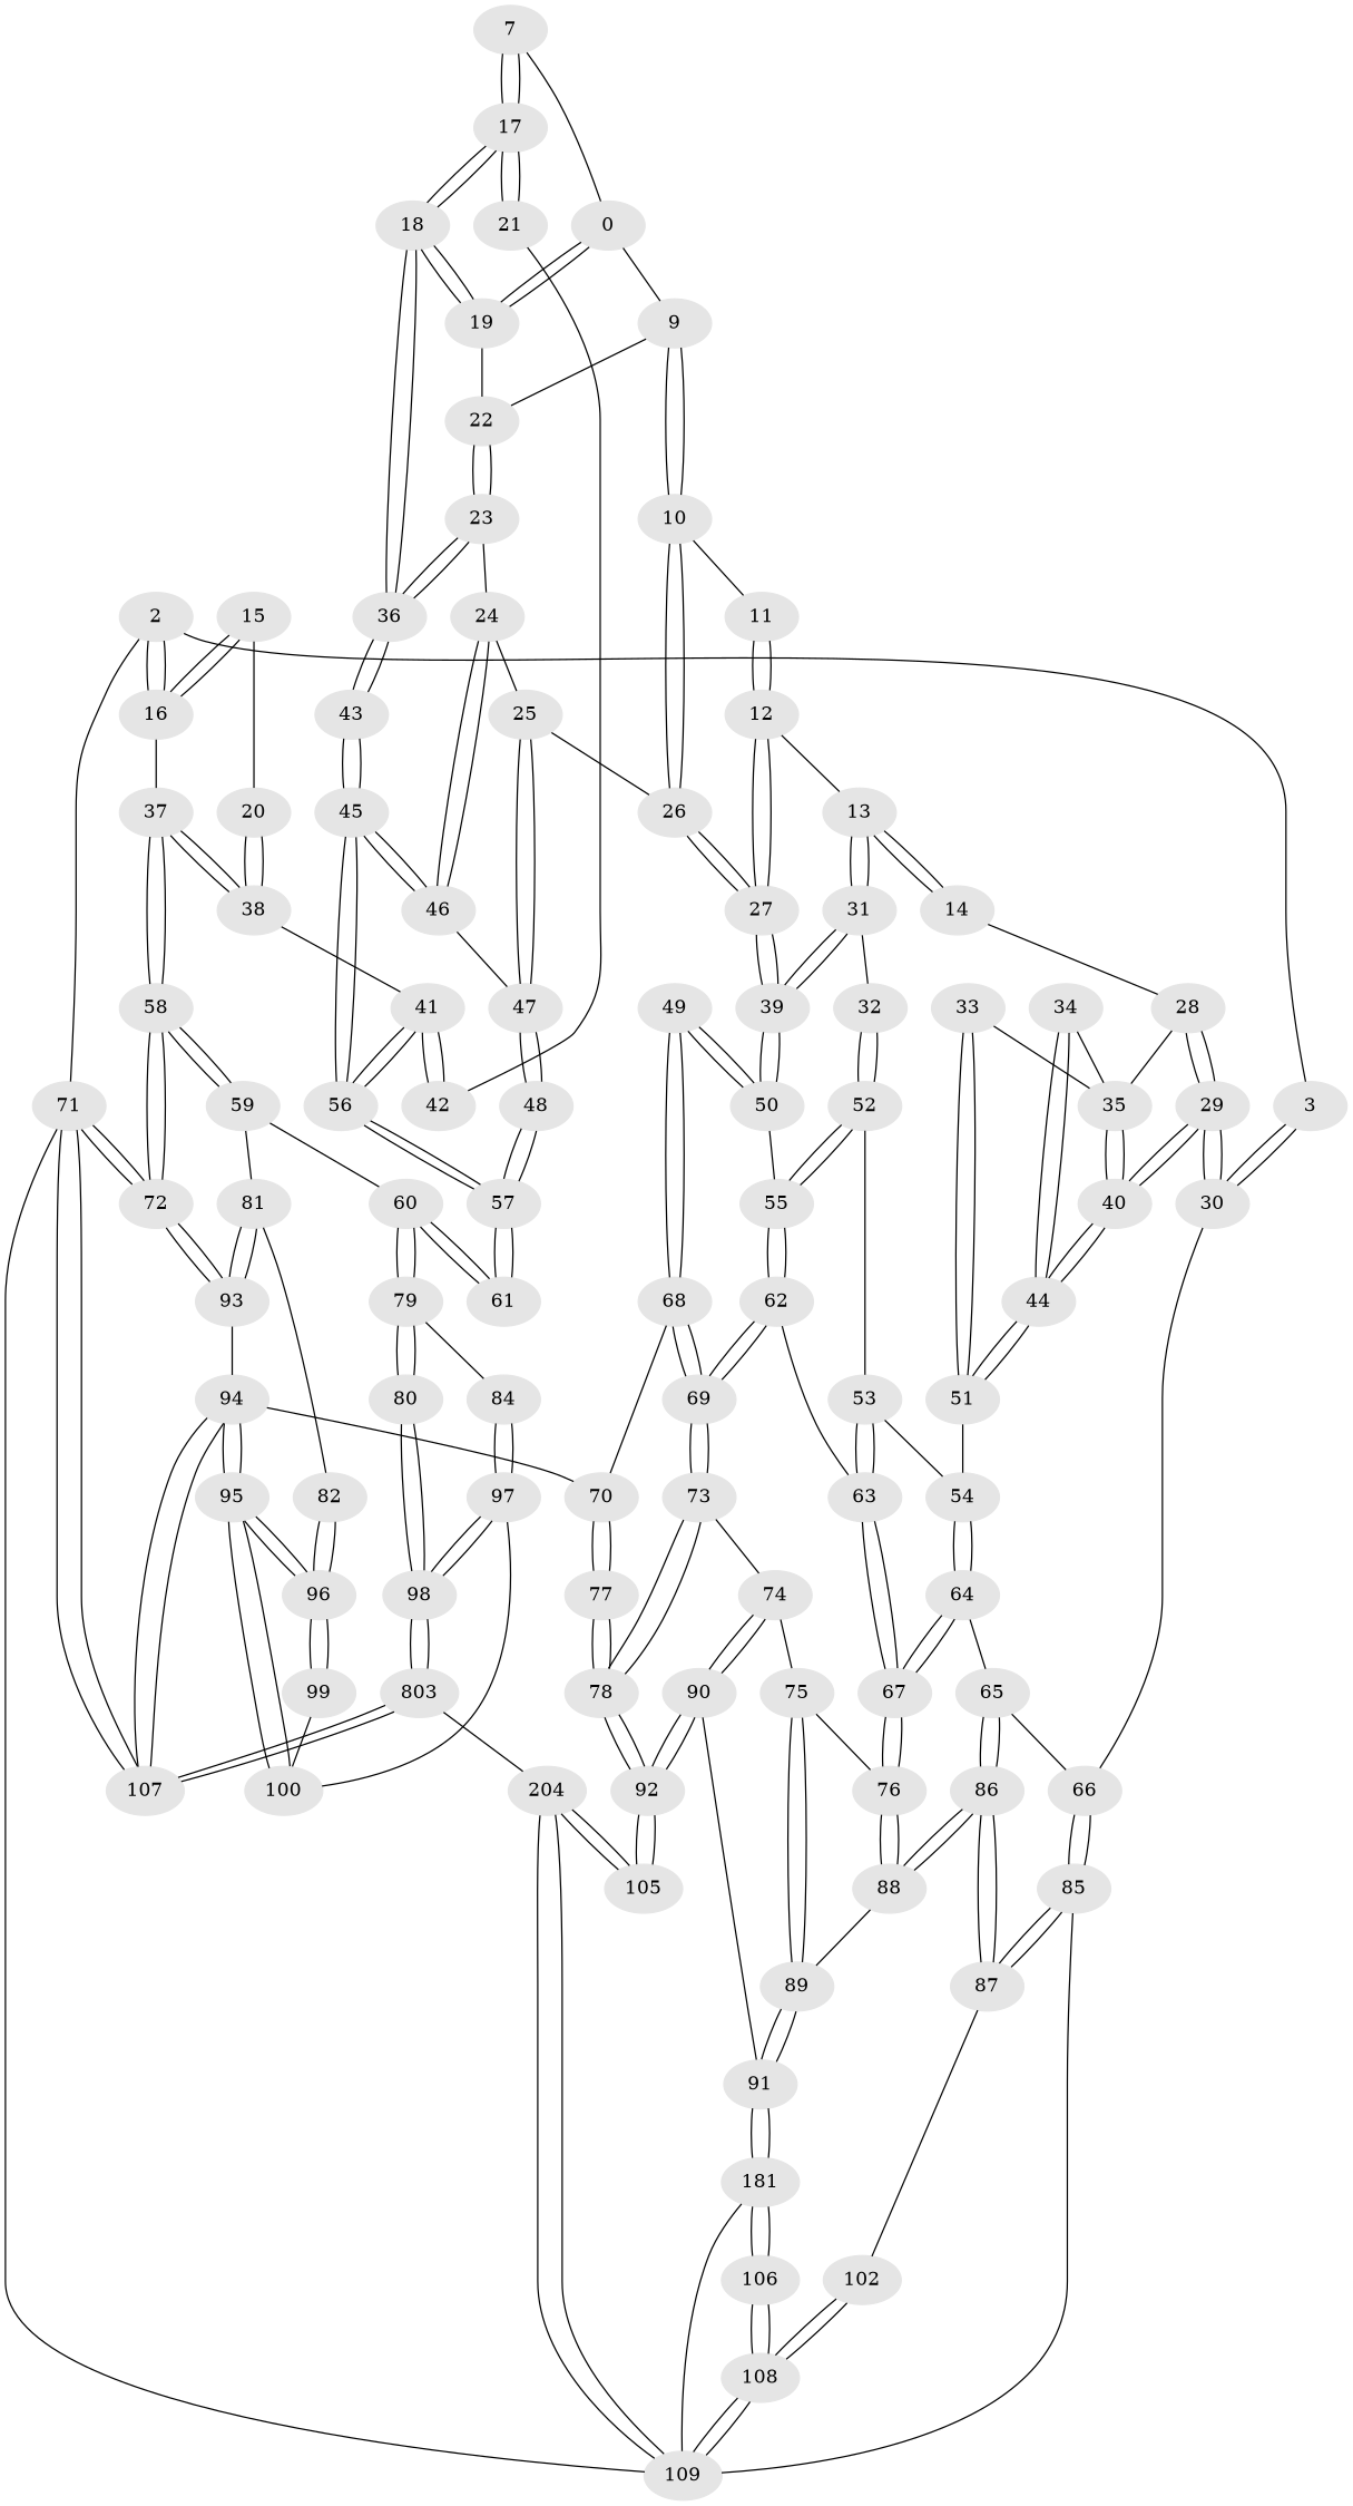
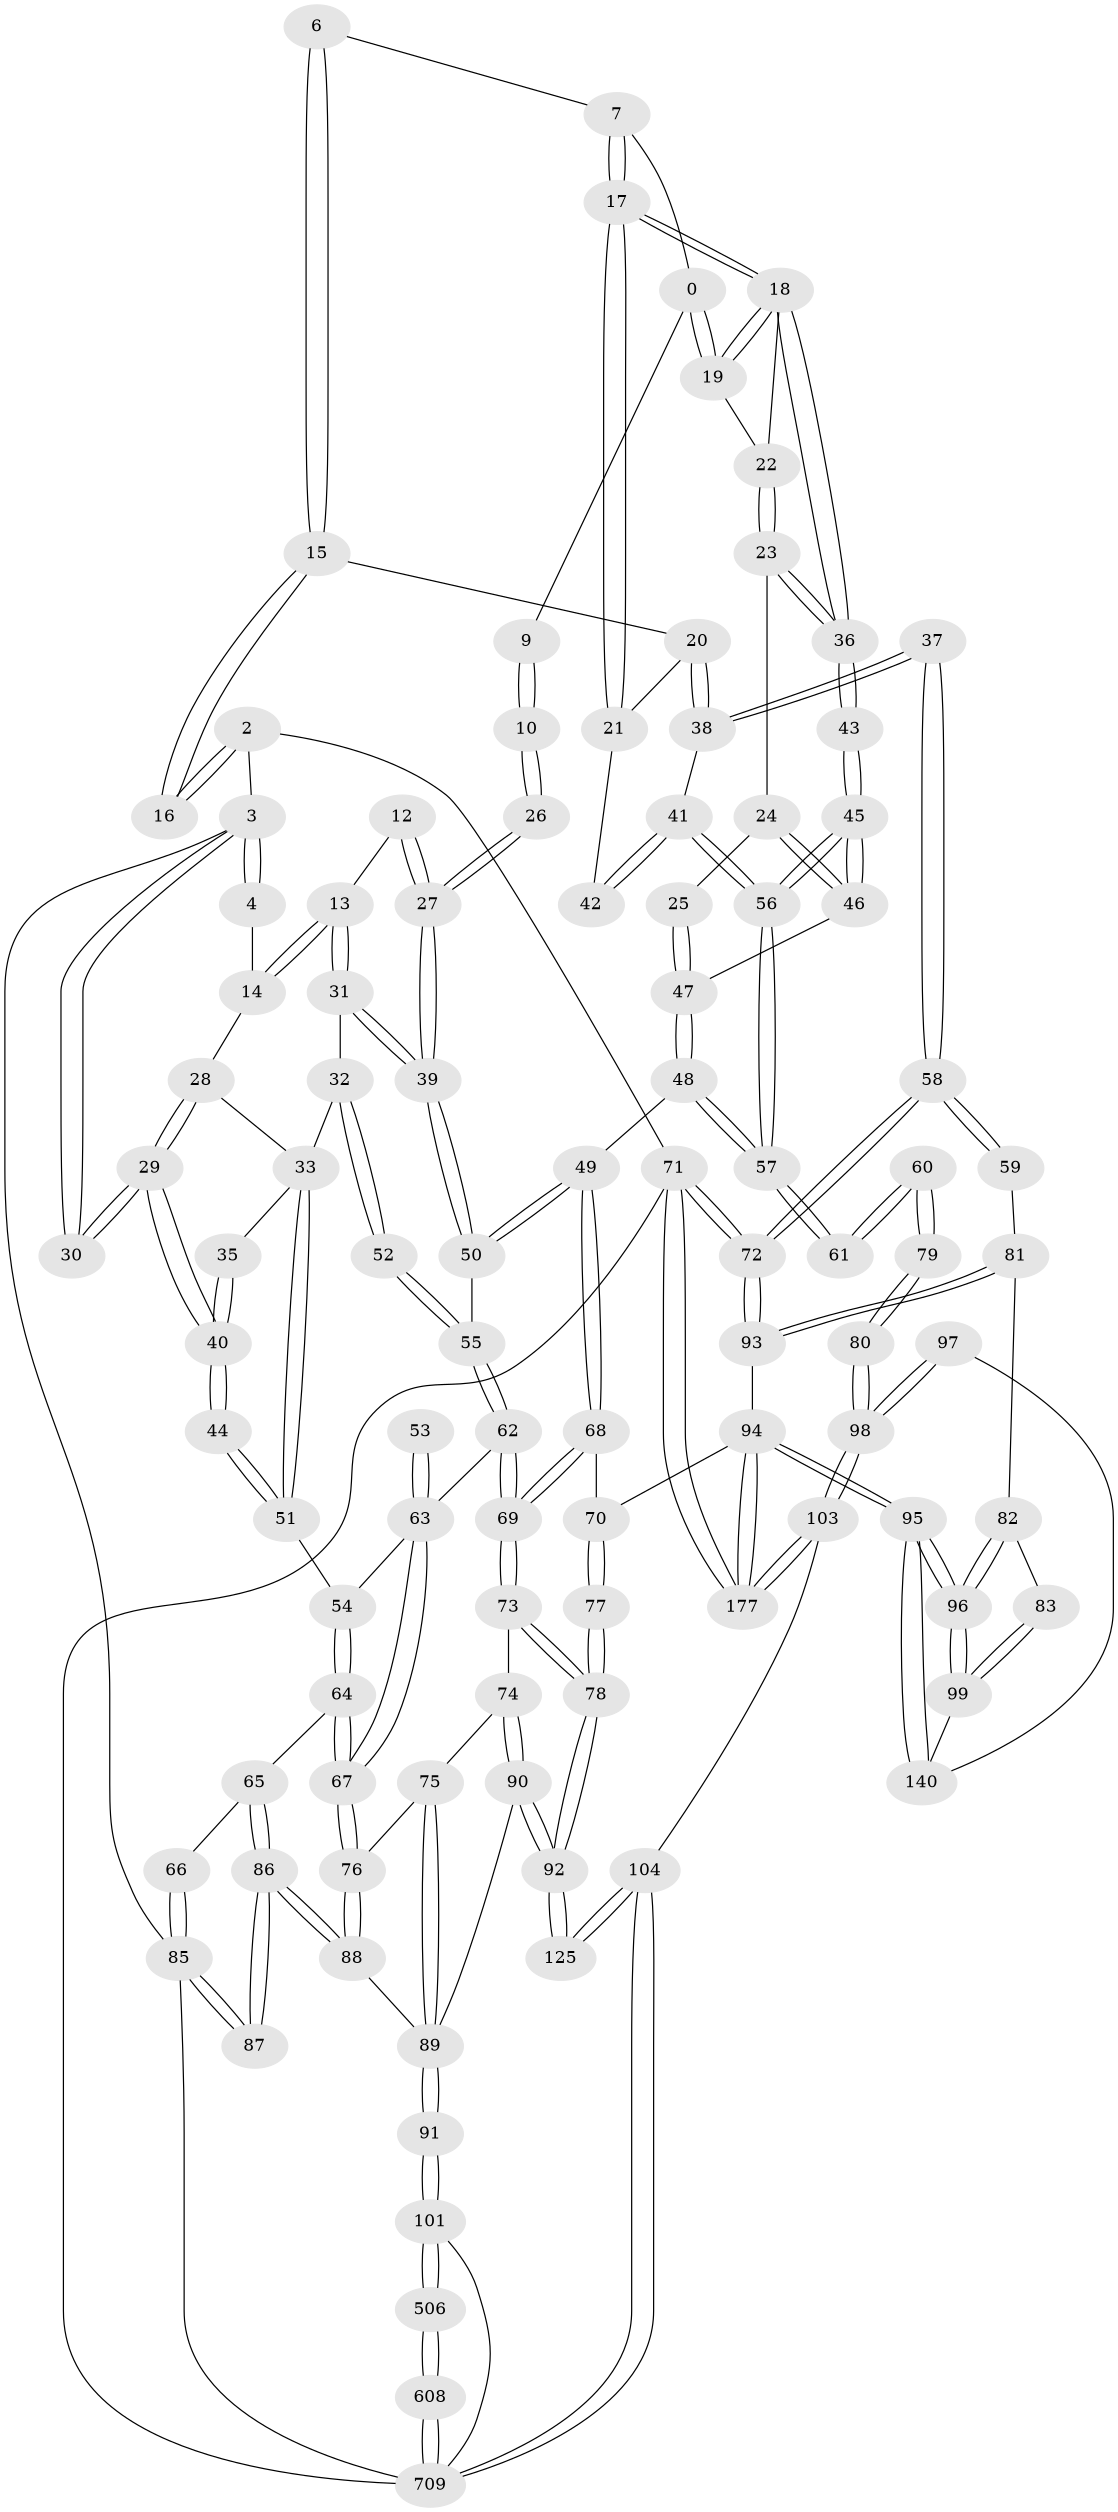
  graph {
    node [color=gray90 style=filled]
    2
    3
    16
    71
+   6
    7
    15
+   4
    30
    85
    37
    72
-   107
-   109
+   107 [label=177]
+   109 [label=709]
    14
    66
    87
    28
-   11
    12
    n21 [label=0]
    17
    20
    9
    19
    18
    21
    10
    22
    26
    23
    27
    13
    31
    39
    32
    29
    35
    38
    58
    36
    42
    43
    41
    24
    25
    46
    47
    48
    50
    40
    44
    33
    52
    51
    55
    53
-   34
    54
    45
    59
    56
    57
    49
    68
    61
    70
    69
    62
    64
    63
    67
    65
    60
    81
    93
    79
    82
    80
-   84
    77
    73
    76
    86
    88
    74
    78
    94
    75
    90
    92
    89
    91
    98
-   105
+   105 [label=125]
    97
-   103 [label=803]
+   103
+   83
    96
    99
-   100
-   102
-   108
-   101 [label=181]
-   106
+   100 [label=140]
+   108 [label=608]
+   101
+   106 [label=506]
    95
-   104 [label=204]
+   104
    2 -- 3
    2 -- 16
    2 -- 16
    2 -- 71
+   3 -- 4
+   3 -- 4
    3 -- 30
    3 -- 30
-   16 -- 37
+   3 -- 85
    71 -- 72
    71 -- 72
    71 -- 107
    71 -- 107
    71 -- 109
+   6 -- 7
+   6 -- 15
+   6 -- 15
    7 -- n21
    7 -- 17
    7 -- 17
    15 -- 16
    15 -- 16
    15 -- 20
-   30 -- 66
+   4 -- 14
    85 -- 109
    85 -- 87
    85 -- 87
    37 -- 38
    37 -- 38
    37 -- 58
    37 -- 58
    72 -- 93
    72 -- 93
    14 -- 28
    66 -- 85
    66 -- 85
-   87 -- 102
    28 -- 29
    28 -- 29
-   28 -- 35
-   11 -- 12
-   11 -- 12
+   28 -- 33
    12 -- 27
    12 -- 27
    12 -- 13
    n21 -- 9
    n21 -- 19
    n21 -- 19
    17 -- 18
    17 -- 18
    17 -- 21
    17 -- 21
+   20 -- 21
    20 -- 38
    20 -- 38
    9 -- 10
    9 -- 10
-   9 -- 22
+   18 -- 22
    19 -- 22
    18 -- 19
    18 -- 19
    18 -- 36
    18 -- 36
    21 -- 42
-   10 -- 11
    10 -- 26
    10 -- 26
    22 -- 23
    22 -- 23
    26 -- 27
    26 -- 27
    23 -- 36
    23 -- 36
    23 -- 24
    27 -- 39
    27 -- 39
    13 -- 14
    13 -- 14
    13 -- 31
    13 -- 31
    31 -- 39
    31 -- 39
    31 -- 32
    39 -- 50
    39 -- 50
+   32 -- 33
    32 -- 52
    32 -- 52
    29 -- 30
    29 -- 30
    29 -- 40
    29 -- 40
    35 -- 40
    35 -- 40
    38 -- 41
    58 -- 72
    58 -- 72
    58 -- 59
    58 -- 59
    36 -- 43
    36 -- 43
    43 -- 45
    43 -- 45
    41 -- 42
    41 -- 42
    41 -- 56
    41 -- 56
    24 -- 25
    24 -- 46
    24 -- 46
-   25 -- 26
    25 -- 47
    25 -- 47
    46 -- 47
    47 -- 48
    47 -- 48
    48 -- 57
    48 -- 57
+   48 -- 49
    50 -- 55
    40 -- 44
    40 -- 44
    44 -- 51
    44 -- 51
    33 -- 35
    33 -- 51
    33 -- 51
    52 -- 55
    52 -- 55
-   52 -- 53
    51 -- 54
    55 -- 62
    55 -- 62
-   53 -- 54
+   63 -- 54
    53 -- 63
    53 -- 63
-   34 -- 35
-   34 -- 44
-   34 -- 44
    54 -- 64
    54 -- 64
    45 -- 46
    45 -- 46
    45 -- 56
    45 -- 56
-   59 -- 60
    59 -- 81
    56 -- 57
    56 -- 57
    57 -- 61
    57 -- 61
    49 -- 50
    49 -- 50
    49 -- 68
    49 -- 68
    68 -- 70
    68 -- 69
    68 -- 69
    70 -- 77
    70 -- 77
    69 -- 73
    69 -- 73
    62 -- 69
    62 -- 69
    62 -- 63
    64 -- 67
    64 -- 67
    64 -- 65
    63 -- 67
    63 -- 67
    67 -- 76
    67 -- 76
    65 -- 66
    65 -- 86
    65 -- 86
    60 -- 61
    60 -- 61
    60 -- 79
    60 -- 79
    81 -- 93
    81 -- 93
    81 -- 82
    93 -- 94
    79 -- 80
    79 -- 80
-   79 -- 84
+   82 -- 83
    82 -- 96
    82 -- 96
    80 -- 98
    80 -- 98
-   84 -- 97
-   84 -- 97
    77 -- 78
    77 -- 78
    73 -- 74
    73 -- 78
    73 -- 78
    76 -- 88
    76 -- 88
    86 -- 87
    86 -- 87
    86 -- 88
    86 -- 88
    88 -- 89
    74 -- 75
    74 -- 90
    74 -- 90
    78 -- 92
    78 -- 92
    94 -- 107
    94 -- 107
    94 -- 70
    94 -- 95
    94 -- 95
    75 -- 76
    75 -- 89
    75 -- 89
    90 -- 92
    90 -- 92
-   90 -- 91
+   90 -- 89
    92 -- 105
    92 -- 105
    89 -- 91
    89 -- 91
    91 -- 101
    91 -- 101
    98 -- 103
    98 -- 103
    97 -- 98
    97 -- 98
    97 -- 100
    103 -- 107
    103 -- 107
    103 -- 104
+   83 -- 99
+   83 -- 99
    96 -- 99
    96 -- 99
    99 -- 100
-   102 -- 108
-   102 -- 108
    108 -- 109
    108 -- 109
    101 -- 109
    101 -- 106
    101 -- 106
    106 -- 108
    106 -- 108
    95 -- 96
    95 -- 96
    95 -- 100
    95 -- 100
    104 -- 109
    104 -- 109
    104 -- 105
    104 -- 105
  }
